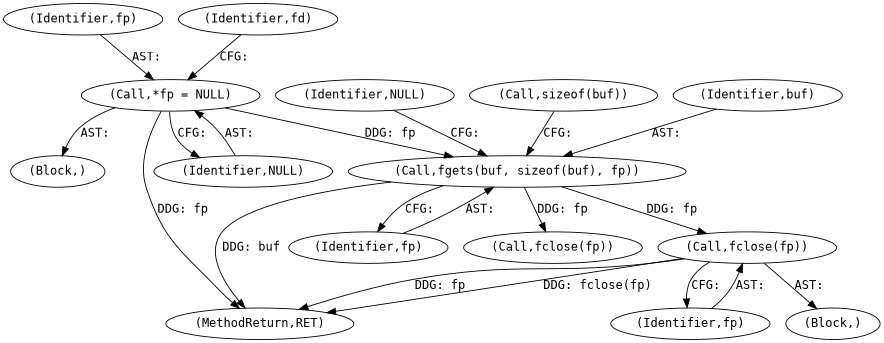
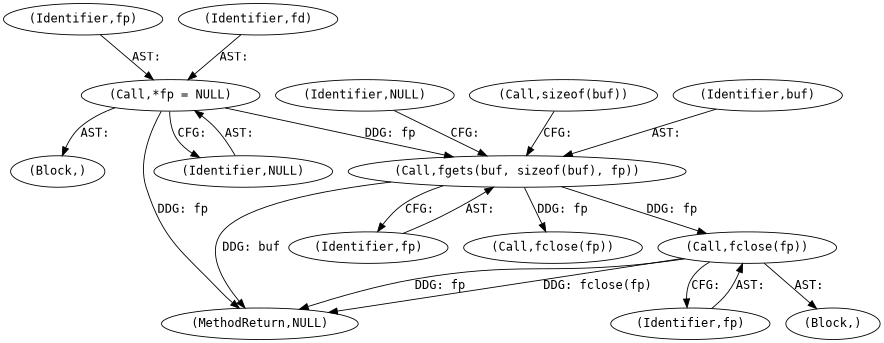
  digraph {
    fontname="DejaVu Sans Mono"
    node [fontname="DejaVu Sans Mono"]
    edge [fontname="DejaVu Sans Mono"]
    n1 [label="(Call,fclose(fp))"]
    n2 [label="(Block,)"]
    n3 [label="(Identifier,fp)"]
-   n4 [label="(MethodReturn,RET)"]
+   n4 [label="(MethodReturn,NULL)"]
    n5 [label="(Call,fgets(buf, sizeof(buf), fp))"]
    n6 [label="(Identifier,fp)"]
    n7 [label="(Call,fclose(fp))"]
    n8 [label="(Call,*fp = NULL)"]
    n9 [label="(Identifier,NULL)"]
    n10 [label="(Block,)"]
    n11 [label="(Identifier,NULL)"]
    n12 [label="(Call,sizeof(buf))"]
    n13 [label="(Identifier,buf)"]
    n14 [label="(Identifier,fp)"]
    n15 [label="(Identifier,fd)"]
    n1 -> n2 [label="AST: "]
    n1 -> n3 [label="CFG: "]
    n1 -> n4 [label="DDG: fclose(fp)"]
    n1 -> n4 [label="DDG: fp"]
    n3 -> n1 [label="AST: "]
    n5 -> n1 [label="DDG: fp"]
    n5 -> n4 [label="DDG: buf"]
    n5 -> n6 [label="CFG: "]
    n5 -> n7 [label="DDG: fp"]
    n6 -> n5 [label="AST: "]
    n8 -> n4 [label="DDG: fp"]
    n8 -> n5 [label="DDG: fp"]
    n8 -> n9 [label="CFG: "]
    n8 -> n10 [label="AST: "]
    n9 -> n8 [label="AST: "]
    n11 -> n5 [label="CFG: "]
    n12 -> n5 [label="CFG: "]
    n13 -> n5 [label="AST: "]
    n14 -> n8 [label="AST: "]
-   n15 -> n8 [label="CFG: "]
+   n15 -> n8 [label="AST: "]
  }
